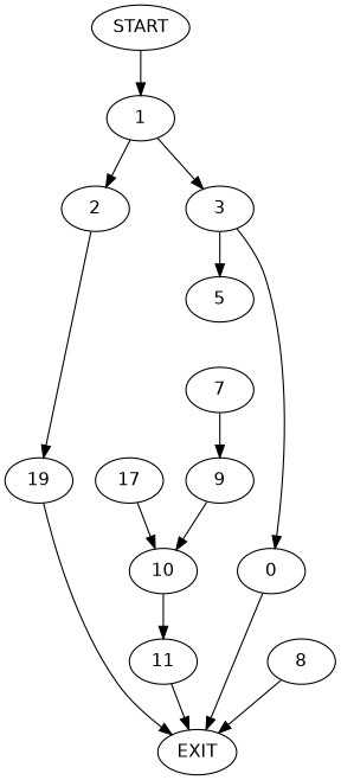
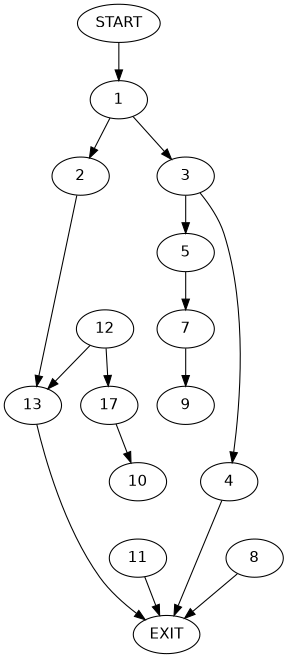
  digraph {
    fontname="DejaVu Sans"
    node [fontname="DejaVu Sans"]
    edge [fontname="DejaVu Sans"]
    n1 [label=START]
    1
    2
    3
    n5 [label=EXIT]
-   13 [label=19]
-   4 [label=0]
+   13
+   4
    5
    7
    9
    8
    10
    11
+   12
    n15 [label=17]
    n1 -> 1
    1 -> 2
    1 -> 3
    2 -> 13
    3 -> 4
    3 -> 5
    13 -> n5
    4 -> n5
+   5 -> 7
    7 -> 9
-   9 -> 10
    8 -> n5
-   10 -> 11
    11 -> n5
+   12 -> 13
+   12 -> n15
    n15 -> 10
  }
